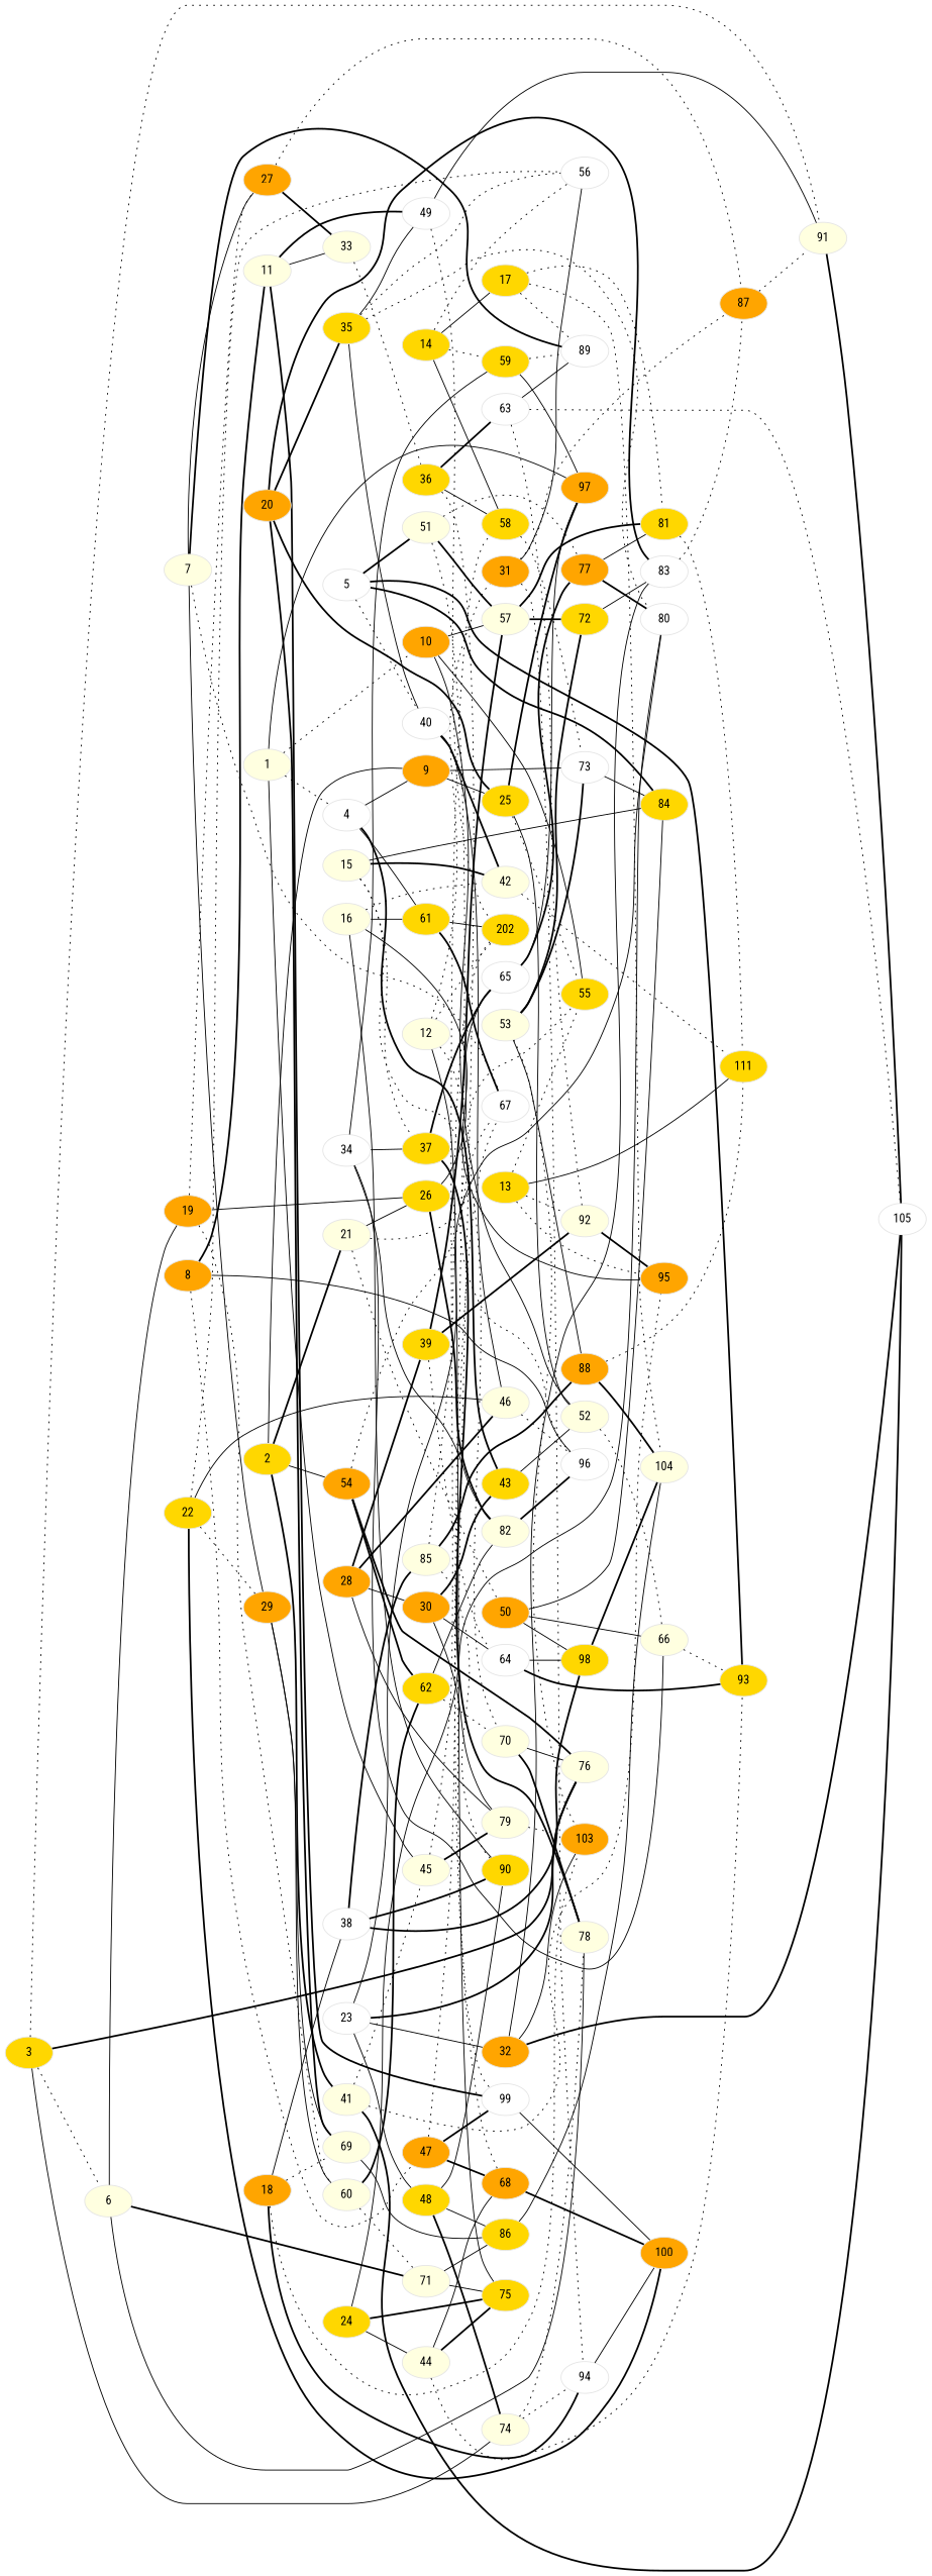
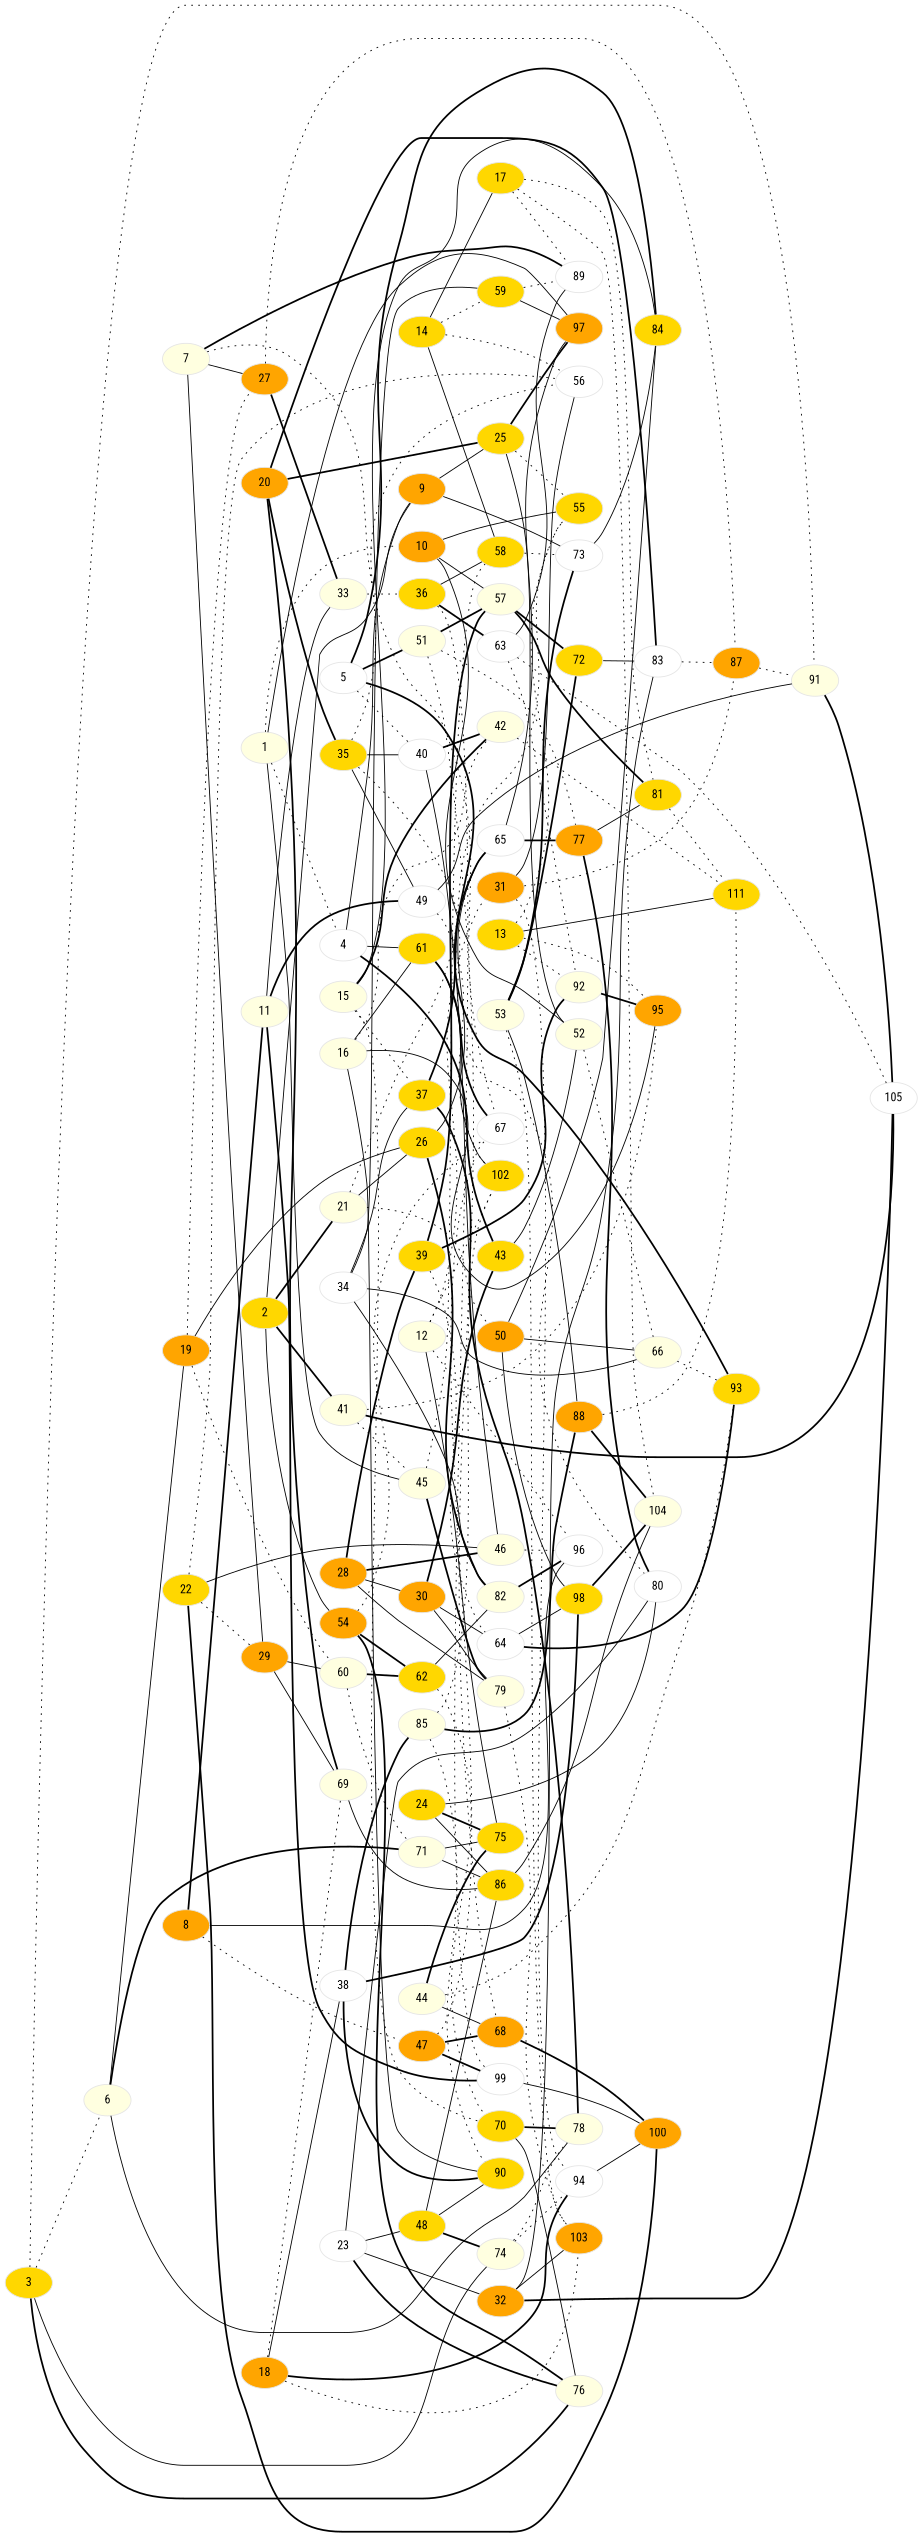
  graph {
    fontname="Roboto Condensed"
    rankdir=LR
    node [color=gray90 fillcolor=lightyellow fontname="Roboto Condensed" style=filled]
    edge [fontname="Roboto Condensed" style=solid]
    1
    4 [fillcolor=white]
    10 [fillcolor=orange]
    45
    97 [fillcolor=orange]
    9 [fillcolor=orange]
    43 [fillcolor=gold]
    61 [fillcolor=gold]
    52
    55 [fillcolor=gold]
    57
    58 [fillcolor=gold]
    79
    2 [fillcolor=gold]
    21
    41
    54 [fillcolor=orange]
    25 [fillcolor=gold]
    73 [fillcolor=white]
    26 [fillcolor=gold]
    50 [fillcolor=orange]
    95 [fillcolor=orange]
    105 [fillcolor=white]
    76
    67 [fillcolor=white]
    62 [fillcolor=gold]
    6
    3 [fillcolor=gold]
    74
    91
    19 [fillcolor=orange]
    71
    78
    94 [fillcolor=white]
-   102 [fillcolor=gold label=202]
+   102 [fillcolor=gold]
    5 [fillcolor=white]
    40 [fillcolor=white]
    51
    84 [fillcolor=gold]
    93 [fillcolor=gold]
    42
    46
    68 [fillcolor=orange]
    77 [fillcolor=orange]
    27 [fillcolor=orange]
    60
    75 [fillcolor=gold]
    86 [fillcolor=gold]
    7
    29 [fillcolor=orange]
    89 [fillcolor=white]
    33
    87 [fillcolor=orange]
    69
    8 [fillcolor=orange]
    11
    47 [fillcolor=orange]
    96 [fillcolor=white]
    49 [fillcolor=white]
    99 [fillcolor=white]
    24 [fillcolor=gold]
    80 [fillcolor=white]
    44
    66
    81 [fillcolor=gold]
    72 [fillcolor=gold]
    36 [fillcolor=gold]
    100 [fillcolor=orange]
    12
    31 [fillcolor=orange]
    56 [fillcolor=white]
    13 [fillcolor=gold]
    92
    n74 [fillcolor=gold label=111]
    14 [fillcolor=gold]
    17 [fillcolor=gold]
    59 [fillcolor=gold]
    104
    15
    37 [fillcolor=gold]
-   70
+   70 [fillcolor=gold]
    65 [fillcolor=white]
    16
    90 [fillcolor=gold]
    18 [fillcolor=orange]
    38 [fillcolor=white]
    103 [fillcolor=orange]
    85
    98 [fillcolor=gold]
    82
    20 [fillcolor=orange]
    35 [fillcolor=gold]
    83 [fillcolor=white]
    22 [fillcolor=gold]
    23 [fillcolor=white]
    32 [fillcolor=orange]
    48 [fillcolor=gold]
    28 [fillcolor=orange]
    30 [fillcolor=orange]
    39 [fillcolor=gold]
    64 [fillcolor=white]
    63 [fillcolor=white]
    34 [fillcolor=white]
    88 [fillcolor=orange]
    53
    1 -- 4 [style=dotted]
    1 -- 10 [style=dotted]
    1 -- 45
    1 -- 97
    4 -- 9
    4 -- 43 [style=bold]
    4 -- 61
    10 -- 52
    10 -- 55
    10 -- 57
    45 -- 58 [style=dotted]
    45 -- 79 [style=bold]
    9 -- 25
    9 -- 73
    43 -- 52
    61 -- 67 [style=bold]
    61 -- 102
    52 -- 66 [style=dotted]
    57 -- 81 [style=bold]
    57 -- 72 [style=bold]
    58 -- 73 [style=dotted]
    79 -- 103 [style=dotted]
    2 -- 9
    2 -- 21 [style=bold]
    2 -- 41 [style=bold]
    2 -- 54
    21 -- 55 [style=dotted]
    21 -- 26
    21 -- 50 [style=dotted]
    41 -- 45 [style=dotted]
    41 -- 95 [style=dotted]
    41 -- 105 [style=bold]
    54 -- 76 [style=bold]
    54 -- 67 [style=dotted]
    54 -- 62 [style=bold]
    25 -- 97 [style=bold]
    25 -- 52
    25 -- 55 [style=dotted]
    73 -- 84
    26 -- 65
    26 -- 82 [style=bold]
    50 -- 84
    50 -- 66
    50 -- 98
    62 -- 70 [style=dotted]
    62 -- 82
    6 -- 19
    6 -- 71 [style=bold]
    6 -- 78
    3 -- 76 [style=bold]
    3 -- 6 [style=dotted]
    3 -- 74
    3 -- 91 [style=dotted]
    74 -- 78 [style=dotted]
    74 -- 94 [style=dotted]
    91 -- 105 [style=bold]
    19 -- 26
    19 -- 27 [style=dotted]
    19 -- 60 [style=dotted]
    71 -- 75
    71 -- 86
    94 -- 100
    5 -- 40 [style=dotted]
    5 -- 51 [style=bold]
    5 -- 84 [style=bold]
    5 -- 93 [style=bold]
    40 -- 42 [style=bold]
    40 -- 46
    51 -- 57 [style=bold]
    51 -- 68 [style=dotted]
    51 -- 77 [style=dotted]
    42 -- n74 [style=dotted]
    46 -- 96 [style=dotted]
    68 -- 100 [style=bold]
    77 -- 80 [style=bold]
    77 -- 81
    27 -- 33 [style=bold]
    27 -- 87 [style=dotted]
    60 -- 62 [style=bold]
    60 -- 71 [style=dotted]
    86 -- 104
    7 -- 67 [style=dotted]
    7 -- 27
    7 -- 29
    7 -- 89 [style=bold]
    29 -- 60
    29 -- 69
    33 -- 36 [style=dotted]
    87 -- 91 [style=dotted]
    69 -- 86
    8 -- 11 [style=bold]
    8 -- 47 [style=dotted]
    8 -- 96
    11 -- 33
    11 -- 49 [style=bold]
    11 -- 99 [style=bold]
    47 -- 67 [style=dotted]
    47 -- 68 [style=bold]
    47 -- 99 [style=bold]
    49 -- 91
    49 -- 102 [style=dotted]
    99 -- 100
    24 -- 75 [style=bold]
    24 -- 80
-   24 -- 44
+   24 -- 86
    44 -- 93 [style=dotted]
    44 -- 68
    44 -- 75 [style=bold]
    66 -- 93 [style=dotted]
    81 -- n74 [style=dotted]
    72 -- 83
    36 -- 58
    36 -- 99 [style=dotted]
    36 -- 63 [style=bold]
    12 -- 102 [style=dotted]
    12 -- 75
    12 -- 96 [style=dotted]
    12 -- 31 [style=dotted]
    31 -- 94 [style=dotted]
    31 -- 87 [style=dotted]
    31 -- 56
    13 -- 55 [style=dotted]
    13 -- 95 [style=dotted]
    13 -- 92 [style=dotted]
    13 -- n74
    92 -- 95 [style=bold]
    14 -- 58
    14 -- 56 [style=dotted]
    14 -- 17
    14 -- 59 [style=dotted]
    17 -- 89 [style=dotted]
    17 -- 81 [style=dotted]
    17 -- 104 [style=dotted]
    59 -- 97
    59 -- 89 [style=dotted]
    15 -- 84
    15 -- 42 [style=bold]
    15 -- 37 [style=dotted]
    15 -- 70 [style=dotted]
    37 -- 78 [style=bold]
    37 -- 65 [style=bold]
    70 -- 76
    70 -- 78 [style=bold]
    65 -- 97
    65 -- 77 [style=bold]
    16 -- 61
    16 -- 95
    16 -- 42 [style=dotted]
    16 -- 90
    18 -- 94 [style=bold]
    18 -- 69 [style=dotted]
    18 -- 38
    18 -- 103 [style=dotted]
    38 -- 90 [style=bold]
    38 -- 85 [style=bold]
    38 -- 98 [style=bold]
    85 -- 102 [style=dotted]
    85 -- 90 [style=dotted]
    85 -- 88 [style=bold]
    98 -- 104 [style=bold]
    82 -- 96 [style=bold]
    20 -- 25 [style=bold]
    20 -- 69 [style=bold]
    20 -- 35 [style=bold]
    20 -- 83 [style=bold]
    35 -- 40
    35 -- 49
    35 -- 80 [style=dotted]
    35 -- 56 [style=dotted]
    83 -- 87 [style=dotted]
    22 -- 46
    22 -- 29 [style=dotted]
    22 -- 100 [style=bold]
    22 -- 56 [style=dotted]
    23 -- 76 [style=bold]
    23 -- 80
    23 -- 32
    23 -- 48
    32 -- 105 [style=bold]
    32 -- 103
    32 -- 83
    48 -- 74 [style=bold]
    48 -- 86
    48 -- 90
    28 -- 79
    28 -- 46 [style=bold]
    28 -- 30
    28 -- 39 [style=bold]
    30 -- 43 [style=bold]
    30 -- 79
    30 -- 64
    39 -- 57 [style=bold]
    39 -- 92 [style=bold]
    39 -- 64 [style=dotted]
    64 -- 93 [style=bold]
    64 -- 98
    63 -- 105 [style=dotted]
    63 -- 89
    63 -- 92 [style=dotted]
    34 -- 66
    34 -- 59
    34 -- 37
    34 -- 82
    88 -- n74 [style=dotted]
    88 -- 104 [style=bold]
    53 -- 73 [style=bold]
    53 -- 72 [style=bold]
    53 -- 103 [style=dotted]
    53 -- 88
  }
